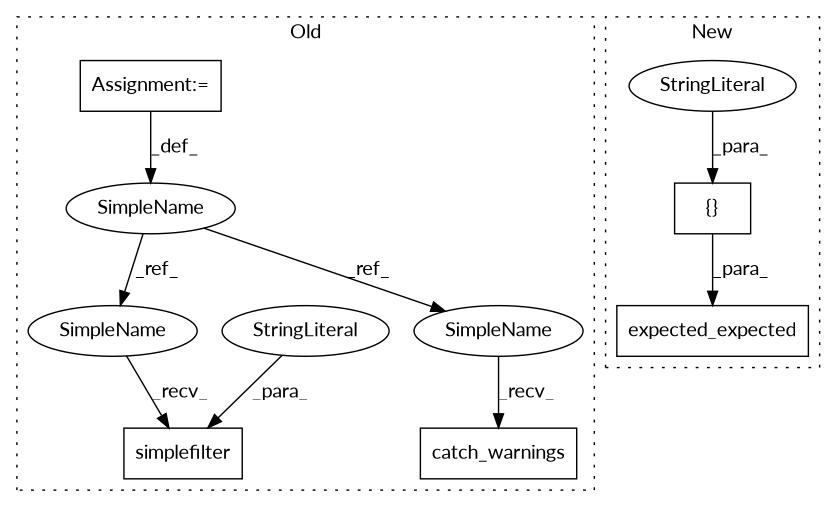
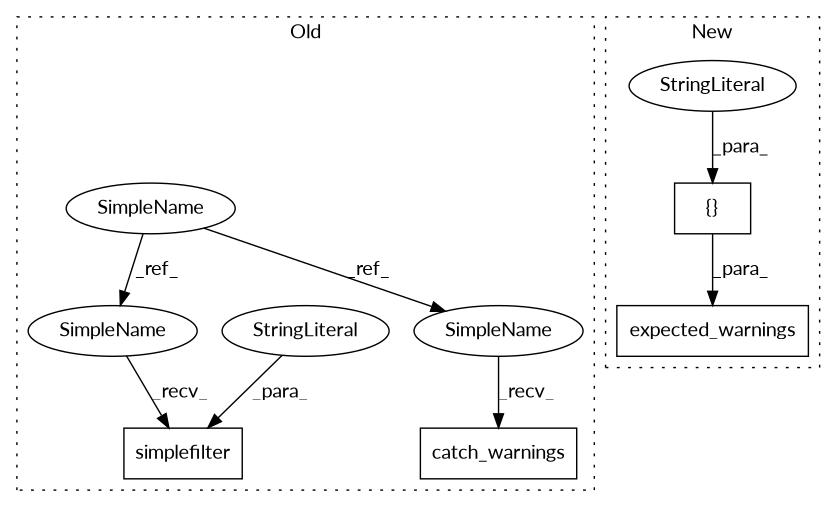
  digraph {
    fontname=Lato
    node [a=32 fontname=Lato l=8 s=3532 shape=box]
    edge [fontname=Lato]
    n1 [l=16 label=catch_warnings s=4193]
    n2 [l="13,1" label=simplefilter s="4228,4249"]
    n3 [a=45 label=StringLiteral s=4241 shape=ellipse]
    n4 [a=42 label=SimpleName shape=ellipse]
-   n5 [a=7 label="Assignment:="]
    n6 [a=42 label=SimpleName s=4219 shape=ellipse]
    n7 [a=42 label=SimpleName s=4184 shape=ellipse]
    n8 [a=4 l="1,1" label="{}" s="4775,4816"]
    n9 [a=45 l=40 label=StringLiteral s=4776 shape=ellipse]
-   n10 [l="18,1" label=expected_expected s="4745,4817"]
+   n10 [l="18,1" label=expected_warnings s="4745,4817"]
    subgraph cluster_1 {
      label=Old
      style=dotted
      n1
      n2
      n3
      n4
-     n5
      n6
      n7
    }
    subgraph cluster_2 {
      label=New
      style=dotted
      n8
      n9
      n10
    }
    n3 -> n2 [label=_para_]
    n4 -> n6 [label=_ref_]
    n4 -> n7 [label=_ref_]
-   n5 -> n4 [label=_def_]
    n6 -> n2 [label=_recv_]
    n7 -> n1 [label=_recv_]
    n8 -> n10 [label=_para_]
    n9 -> n8 [label=_para_]
  }
